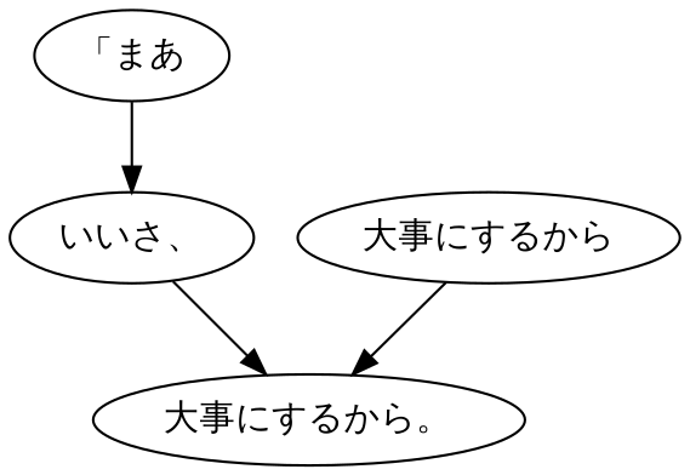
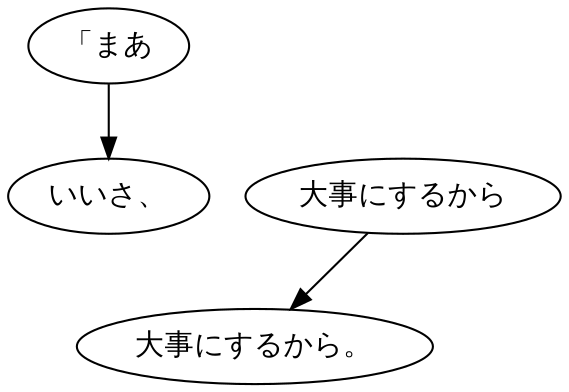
  digraph {
    n1 [label="「まあ"]
    n2 [label="いいさ、"]
    n3 [label="大事にするから。"]
    n4 [label="大事にするから"]
    n1 -> n2
-   n2 -> n3
    n4 -> n3
  }
